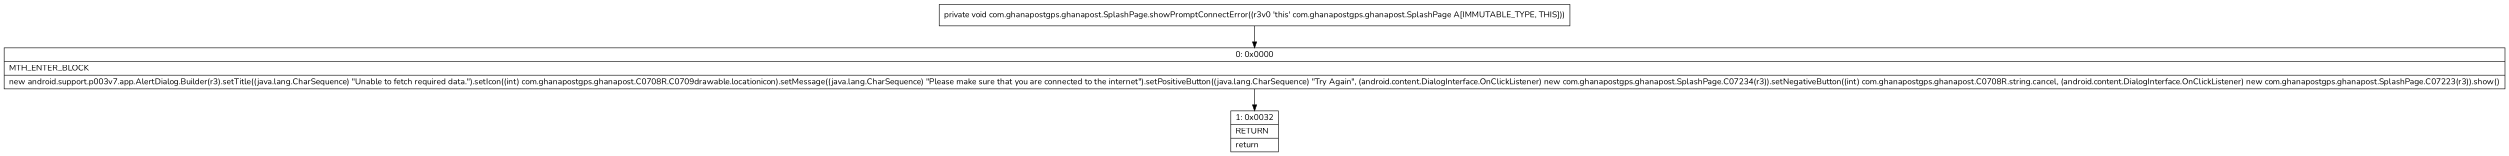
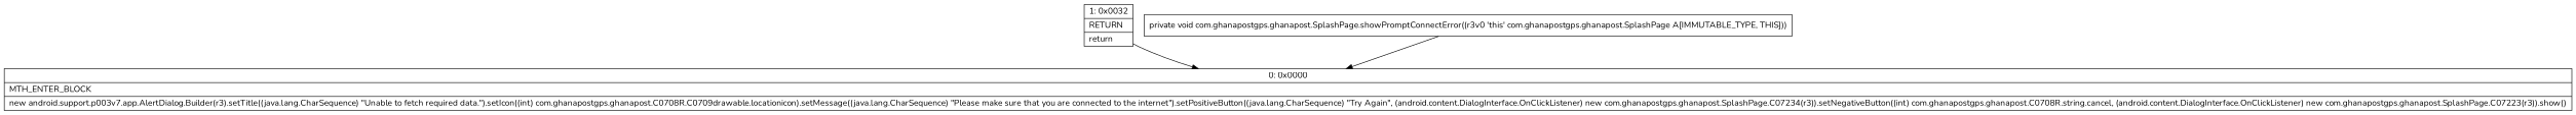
  digraph {
    fontname=Nunito
    node [shape=record fontname=Nunito]
    edge [fontname=Nunito]
    n1 [label="{0\:\ 0x0000|MTH_ENTER_BLOCK\l|new android.support.p003v7.app.AlertDialog.Builder(r3).setTitle((java.lang.CharSequence) \"Unable to fetch required data.\").setIcon((int) com.ghanapostgps.ghanapost.C0708R.C0709drawable.locationicon).setMessage((java.lang.CharSequence) \"Please make sure that you are connected to the internet\").setPositiveButton((java.lang.CharSequence) \"Try Again\", (android.content.DialogInterface.OnClickListener) new com.ghanapostgps.ghanapost.SplashPage.C07234(r3)).setNegativeButton((int) com.ghanapostgps.ghanapost.C0708R.string.cancel, (android.content.DialogInterface.OnClickListener) new com.ghanapostgps.ghanapost.SplashPage.C07223(r3)).show()\l}"]
    n2 [label="{1\:\ 0x0032|RETURN\l|return\l}"]
    n3 [label="{private void com.ghanapostgps.ghanapost.SplashPage.showPromptConnectError((r3v0 'this' com.ghanapostgps.ghanapost.SplashPage A[IMMUTABLE_TYPE, THIS])) }"]
-   n1 -> n2
+   n2 -> n1
    n3 -> n1
  }
